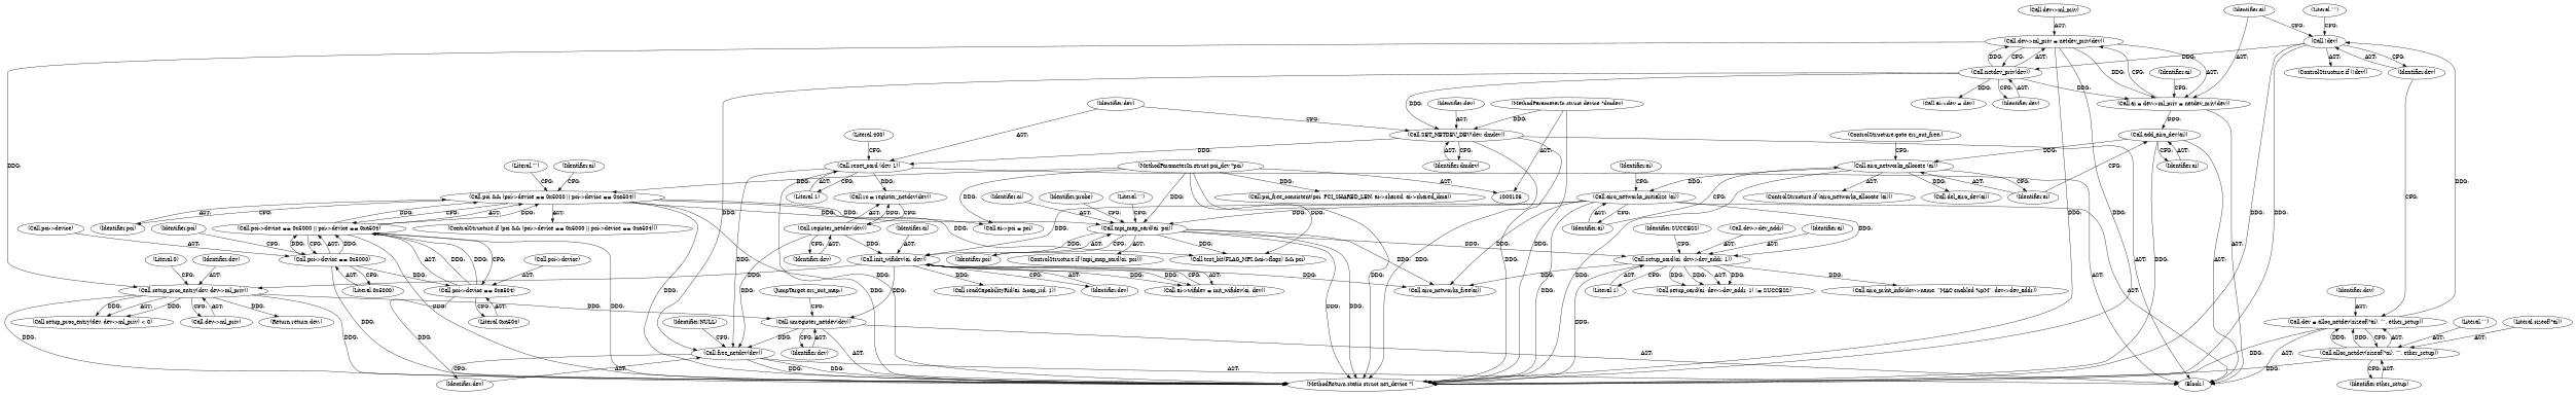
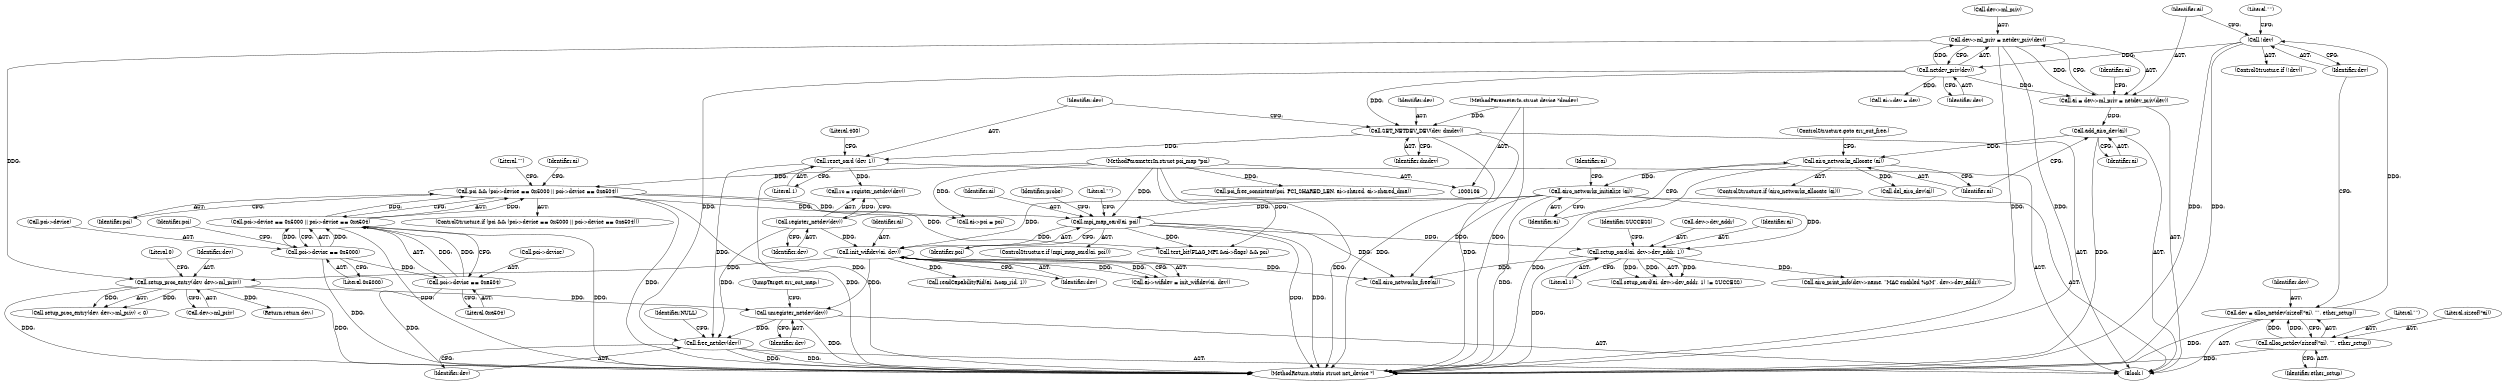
  digraph {
    n1 [label="(Call,free_netdev(dev))"]
    n2 [label="(MethodReturn,static struct net_device *)"]
    n3 [label="(Block,)"]
    n4 [label="(Identifier,dev)"]
    n5 [label="(Call,register_netdev(dev))"]
    n6 [label="(Call,init_wifidev(ai, dev))"]
    n7 [label="(Identifier,dev)"]
    n8 [label="(Call,rc = register_netdev(dev))"]
    n9 [label="(Call,unregister_netdev(dev))"]
    n10 [label="(Call,setup_proc_entry(dev, dev->ml_priv))"]
    n11 [label="(Call,ai->wifidev = init_wifidev(ai, dev))"]
    n12 [label="(Identifier,dev)"]
    n13 [label="(Call,airo_networks_free(ai))"]
    n14 [label="(Call,readCapabilityRid(ai, &cap_rid, 1))"]
    n15 [label="(Call,reset_card (dev, 1))"]
    n16 [label="(Literal,1)"]
    n17 [label="(Call,SET_NETDEV_DEV(dev, dmdev))"]
    n18 [label="(Identifier,dmdev)"]
    n19 [label="(Call,netdev_priv(dev))"]
    n20 [label="(Call,ai = dev->ml_priv = netdev_priv(dev))"]
    n21 [label="(Call,dev->ml_priv = netdev_priv(dev))"]
    n22 [label="(Call,ai->dev = dev)"]
    n23 [label="(Identifier,dev)"]
    n24 [label="(Call,add_airo_dev(ai))"]
    n25 [label="(Call,!dev)"]
    n26 [label="(Identifier,dev)"]
    n27 [label="(ControlStructure,if (!dev))"]
    n28 [label="(Call,dev = alloc_netdev(sizeof(*ai), \"\", ether_setup))"]
    n29 [label="(Call,alloc_netdev(sizeof(*ai), \"\", ether_setup))"]
    n30 [label="(Identifier,ether_setup)"]
    n31 [label="(MethodParameterIn,struct device *dmdev)"]
    1000106
    n33 [label="(Identifier,dev)"]
    n34 [label="(Call,setup_proc_entry(dev, dev->ml_priv) < 0)"]
    n35 [label="(Call,dev->ml_priv)"]
    n36 [label="(Return,return dev;)"]
    n37 [label="(Call,mpi_map_card(ai, pci))"]
    n38 [label="(Call,setup_card(ai, dev->dev_addr, 1))"]
    n39 [label="(Identifier,pci)"]
    n40 [label="(ControlStructure,if (mpi_map_card(ai, pci)))"]
    n41 [label="(Call,test_bit(FLAG_MPI,&ai->flags) && pci)"]
    n42 [label="(Call,setup_card(ai, dev->dev_addr, 1) != SUCCESS)"]
    n43 [label="(Call,airo_print_info(dev->name, \"MAC enabled %pM\", dev->dev_addr))"]
    n44 [label="(Literal,1)"]
    n45 [label="(Call,airo_networks_initialize (ai))"]
    n46 [label="(Identifier,ai)"]
    n47 [label="(Call,airo_networks_allocate (ai))"]
    n48 [label="(Identifier,ai)"]
    n49 [label="(ControlStructure,if (airo_networks_allocate (ai)))"]
    n50 [label="(Call,del_airo_dev(ai))"]
    n51 [label="(Identifier,ai)"]
-   n52 [label="(MethodParameterIn,struct pci_dev *pci)"]
+   n52 [label="(MethodParameterIn,struct pci_map *pci)"]
    n53 [label="(Call,pci && (pci->device == 0x5000 || pci->device == 0xa504))"]
    n54 [label="(Call,pci_free_consistent(pci, PCI_SHARED_LEN, ai->shared, ai->shared_dma))"]
    n55 [label="(Call,ai->pci = pci)"]
    n56 [label="(Call,pci->device == 0x5000 || pci->device == 0xa504)"]
    n57 [label="(Identifier,pci)"]
    n58 [label="(ControlStructure,if (pci && (pci->device == 0x5000 || pci->device == 0xa504)))"]
    n59 [label="(Call,pci->device == 0x5000)"]
    n60 [label="(Call,pci->device == 0xa504)"]
    n61 [label="(Literal,0x5000)"]
    n62 [label="(Literal,0xa504)"]
    n63 [label="(Literal,\"\")"]
    n64 [label="(Literal,\"\")"]
    n65 [label="(Call,dev->ml_priv)"]
    n66 [label="(ControlStructure,goto err_out_free;)"]
    n67 [label="(Identifier,SUCCESS)"]
    n68 [label="(Literal,400)"]
    n69 [label="(Identifier,dev)"]
    n70 [label="(Identifier,ai)"]
    n71 [label="(Identifier,ai)"]
    n72 [label="(Literal,\"\")"]
    n73 [label="(Identifier,NULL)"]
    n74 [label="(JumpTarget,err_out_map:)"]
    n75 [label="(Identifier,probe)"]
    n76 [label="(Literal,\"\")"]
    n77 [label="(Call,dev->dev_addr)"]
    n78 [label="(Identifier,ai)"]
    n79 [label="(Literal,0)"]
    n80 [label="(Call,pci->device)"]
    n81 [label="(Identifier,dev)"]
    n82 [label="(Identifier,ai)"]
    n83 [label="(Identifier,dev)"]
    n84 [label="(Call,pci->device)"]
    n85 [label="(Identifier,ai)"]
    n86 [label="(Identifier,pci)"]
    n87 [label="(Identifier,dev)"]
    n88 [label="(Literal,sizeof(*ai))"]
    n89 [label="(Identifier,ai)"]
    n90 [label="(Identifier,ai)"]
    n1 -> n2 [label="DDG: "]
    n1 -> n2 [label="DDG: "]
    n1 -> n3 [label="AST: "]
    n1 -> n4 [label="CFG: "]
    n4 -> n1 [label="AST: "]
    n5 -> n1 [label="DDG: "]
    n5 -> n6 [label="DDG: "]
    n5 -> n7 [label="CFG: "]
    n5 -> n8 [label="AST: "]
    n5 -> n8 [label="DDG: "]
    n6 -> n9 [label="DDG: "]
    n6 -> n10 [label="DDG: "]
    n6 -> n11 [label="AST: "]
    n6 -> n11 [label="DDG: "]
    n6 -> n11 [label="DDG: "]
    n6 -> n12 [label="CFG: "]
    n6 -> n13 [label="DDG: "]
    n6 -> n14 [label="DDG: "]
    n7 -> n5 [label="AST: "]
    n8 -> n5 [label="CFG: "]
    n9 -> n1 [label="DDG: "]
-   n9 -> n2 [label="AST: "]
+   n9 -> n2 [label="DDG: "]
    n9 -> n3 [label="AST: "]
    n9 -> n33 [label="CFG: "]
    n10 -> n2 [label="DDG: "]
    n10 -> n2 [label="DDG: "]
    n10 -> n9 [label="DDG: "]
    n10 -> n34 [label="AST: "]
    n10 -> n34 [label="DDG: "]
    n10 -> n34 [label="DDG: "]
    n10 -> n35 [label="CFG: "]
    n10 -> n36 [label="DDG: "]
    n11 -> n6 [label="CFG: "]
    n12 -> n6 [label="AST: "]
    n15 -> n1 [label="DDG: "]
    n15 -> n2 [label="DDG: "]
    n15 -> n3 [label="AST: "]
    n15 -> n8 [label="DDG: "]
    n15 -> n16 [label="CFG: "]
    n16 -> n15 [label="AST: "]
    n17 -> n2 [label="DDG: "]
    n17 -> n2 [label="DDG: "]
    n17 -> n3 [label="AST: "]
    n17 -> n15 [label="DDG: "]
    n17 -> n18 [label="CFG: "]
    n18 -> n17 [label="AST: "]
    n19 -> n1 [label="DDG: "]
    n19 -> n17 [label="DDG: "]
    n19 -> n20 [label="DDG: "]
    n19 -> n21 [label="AST: "]
    n19 -> n21 [label="DDG: "]
    n19 -> n22 [label="DDG: "]
    n19 -> n23 [label="CFG: "]
    n20 -> n3 [label="AST: "]
    n20 -> n21 [label="CFG: "]
    n20 -> n24 [label="DDG: "]
    n21 -> n2 [label="DDG: "]
    n21 -> n2 [label="DDG: "]
    n21 -> n10 [label="DDG: "]
    n21 -> n19 [label="CFG: "]
    n21 -> n20 [label="AST: "]
    n21 -> n20 [label="DDG: "]
    n23 -> n19 [label="AST: "]
    n24 -> n2 [label="DDG: "]
    n24 -> n3 [label="AST: "]
    n24 -> n47 [label="DDG: "]
    n24 -> n51 [label="CFG: "]
    n25 -> n2 [label="DDG: "]
    n25 -> n2 [label="DDG: "]
    n25 -> n19 [label="DDG: "]
    n25 -> n26 [label="CFG: "]
    n25 -> n27 [label="AST: "]
    n26 -> n25 [label="AST: "]
    n26 -> n28 [label="CFG: "]
    n28 -> n2 [label="DDG: "]
    n28 -> n3 [label="AST: "]
    n28 -> n25 [label="DDG: "]
    n28 -> n29 [label="CFG: "]
    n29 -> n2 [label="DDG: "]
    n29 -> n28 [label="AST: "]
    n29 -> n28 [label="DDG: "]
    n29 -> n28 [label="DDG: "]
    n29 -> n30 [label="CFG: "]
    n30 -> n29 [label="AST: "]
    n31 -> n2 [label="DDG: "]
    n31 -> n17 [label="DDG: "]
    n31 -> 1000106 [label="AST: "]
    n33 -> n9 [label="AST: "]
    n35 -> n10 [label="AST: "]
    n37 -> n2 [label="DDG: "]
    n37 -> n2 [label="DDG: "]
    n37 -> n6 [label="DDG: "]
    n37 -> n13 [label="DDG: "]
    n37 -> n38 [label="DDG: "]
    n37 -> n39 [label="CFG: "]
    n37 -> n40 [label="AST: "]
    n37 -> n41 [label="DDG: "]
    n38 -> n2 [label="DDG: "]
    n38 -> n13 [label="DDG: "]
    n38 -> n42 [label="AST: "]
    n38 -> n42 [label="DDG: "]
    n38 -> n42 [label="DDG: "]
    n38 -> n42 [label="DDG: "]
    n38 -> n43 [label="DDG: "]
    n38 -> n44 [label="CFG: "]
    n39 -> n37 [label="AST: "]
    n44 -> n38 [label="AST: "]
    n45 -> n2 [label="DDG: "]
    n45 -> n3 [label="AST: "]
    n45 -> n6 [label="DDG: "]
    n45 -> n13 [label="DDG: "]
    n45 -> n37 [label="DDG: "]
    n45 -> n38 [label="DDG: "]
    n45 -> n46 [label="CFG: "]
    n46 -> n45 [label="AST: "]
    n46 -> n47 [label="CFG: "]
    n47 -> n2 [label="DDG: "]
    n47 -> n45 [label="DDG: "]
    n47 -> n48 [label="CFG: "]
    n47 -> n49 [label="AST: "]
    n47 -> n50 [label="DDG: "]
    n48 -> n24 [label="CFG: "]
    n48 -> n47 [label="AST: "]
    n51 -> n24 [label="AST: "]
    n52 -> n2 [label="DDG: "]
    n52 -> 1000106 [label="AST: "]
    n52 -> n37 [label="DDG: "]
    n52 -> n41 [label="DDG: "]
    n52 -> n53 [label="DDG: "]
    n52 -> n54 [label="DDG: "]
    n52 -> n55 [label="DDG: "]
    n53 -> n2 [label="DDG: "]
    n53 -> n2 [label="DDG: "]
    n53 -> n37 [label="DDG: "]
    n53 -> n41 [label="DDG: "]
    n53 -> n55 [label="DDG: "]
    n53 -> n56 [label="CFG: "]
    n53 -> n57 [label="CFG: "]
    n53 -> n58 [label="AST: "]
    n56 -> n2 [label="DDG: "]
    n56 -> n2 [label="DDG: "]
    n56 -> n53 [label="AST: "]
    n56 -> n53 [label="DDG: "]
    n56 -> n53 [label="DDG: "]
    n56 -> n59 [label="CFG: "]
    n56 -> n60 [label="CFG: "]
    n57 -> n53 [label="AST: "]
    n59 -> n2 [label="DDG: "]
    n59 -> n56 [label="AST: "]
    n59 -> n56 [label="DDG: "]
    n59 -> n56 [label="DDG: "]
    n59 -> n60 [label="DDG: "]
    n59 -> n61 [label="CFG: "]
    n60 -> n2 [label="DDG: "]
    n60 -> n56 [label="AST: "]
    n60 -> n56 [label="DDG: "]
    n60 -> n56 [label="DDG: "]
    n60 -> n62 [label="CFG: "]
    n61 -> n59 [label="AST: "]
    n62 -> n60 [label="AST: "]
    n63 -> n29 [label="AST: "]
    n64 -> n25 [label="CFG: "]
    n65 -> n21 [label="AST: "]
    n66 -> n47 [label="CFG: "]
    n67 -> n38 [label="CFG: "]
    n68 -> n15 [label="CFG: "]
    n69 -> n15 [label="AST: "]
    n69 -> n17 [label="CFG: "]
    n70 -> n6 [label="AST: "]
    n71 -> n20 [label="AST: "]
    n71 -> n25 [label="CFG: "]
    n72 -> n53 [label="CFG: "]
    n73 -> n1 [label="CFG: "]
    n74 -> n9 [label="CFG: "]
    n75 -> n37 [label="CFG: "]
    n76 -> n37 [label="CFG: "]
    n77 -> n38 [label="AST: "]
    n78 -> n37 [label="AST: "]
    n79 -> n10 [label="CFG: "]
    n80 -> n59 [label="AST: "]
    n81 -> n10 [label="AST: "]
    n82 -> n45 [label="CFG: "]
    n83 -> n28 [label="AST: "]
    n84 -> n60 [label="AST: "]
    n85 -> n53 [label="CFG: "]
    n86 -> n59 [label="CFG: "]
    n87 -> n17 [label="AST: "]
    n88 -> n29 [label="AST: "]
    n89 -> n38 [label="AST: "]
    n90 -> n20 [label="CFG: "]
  }
